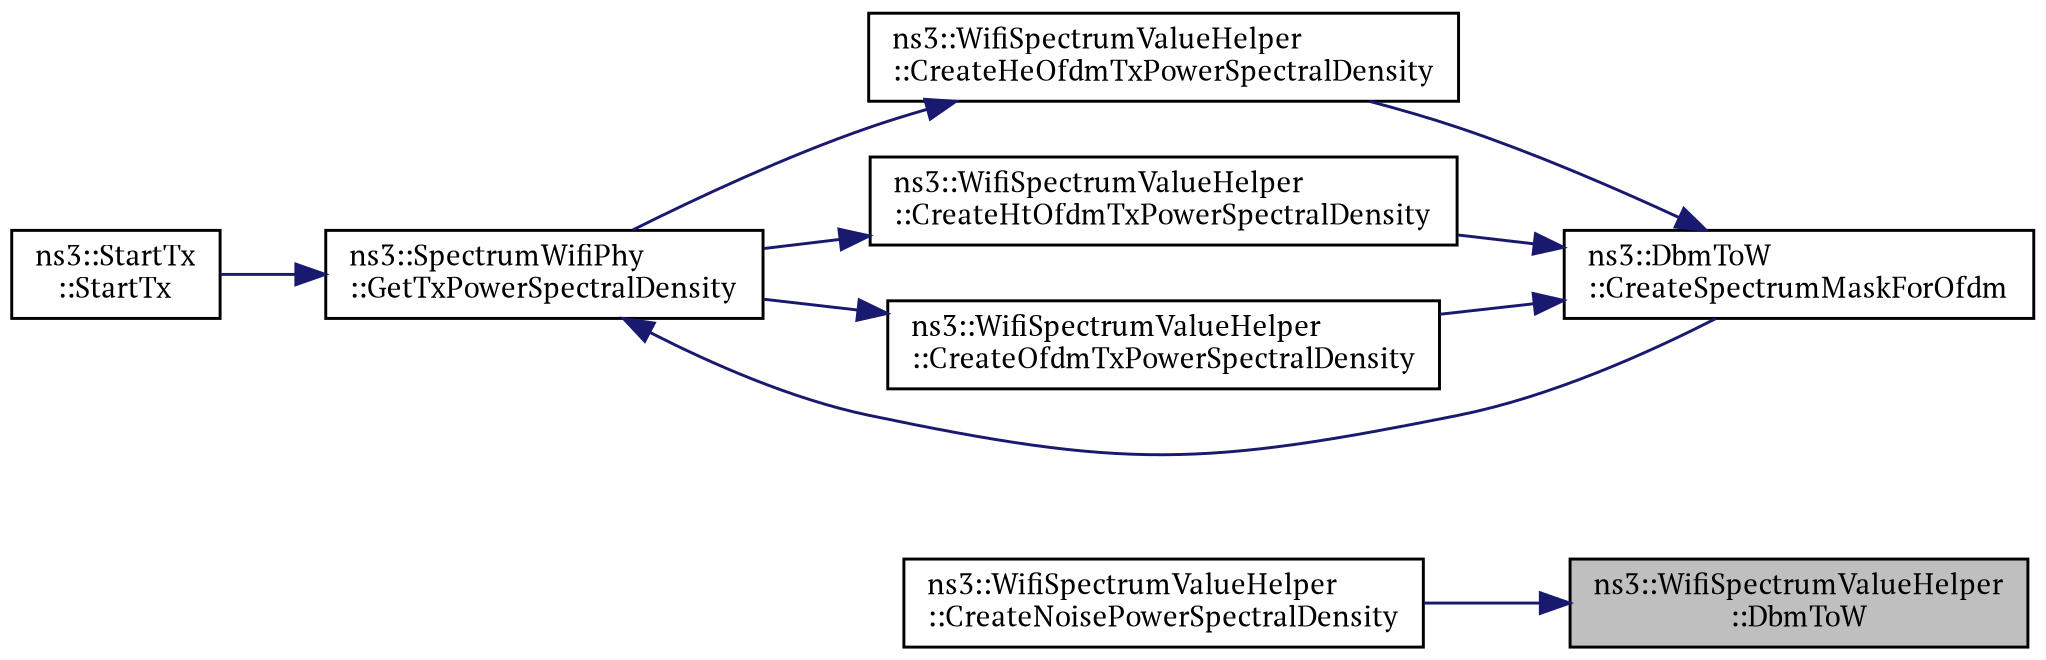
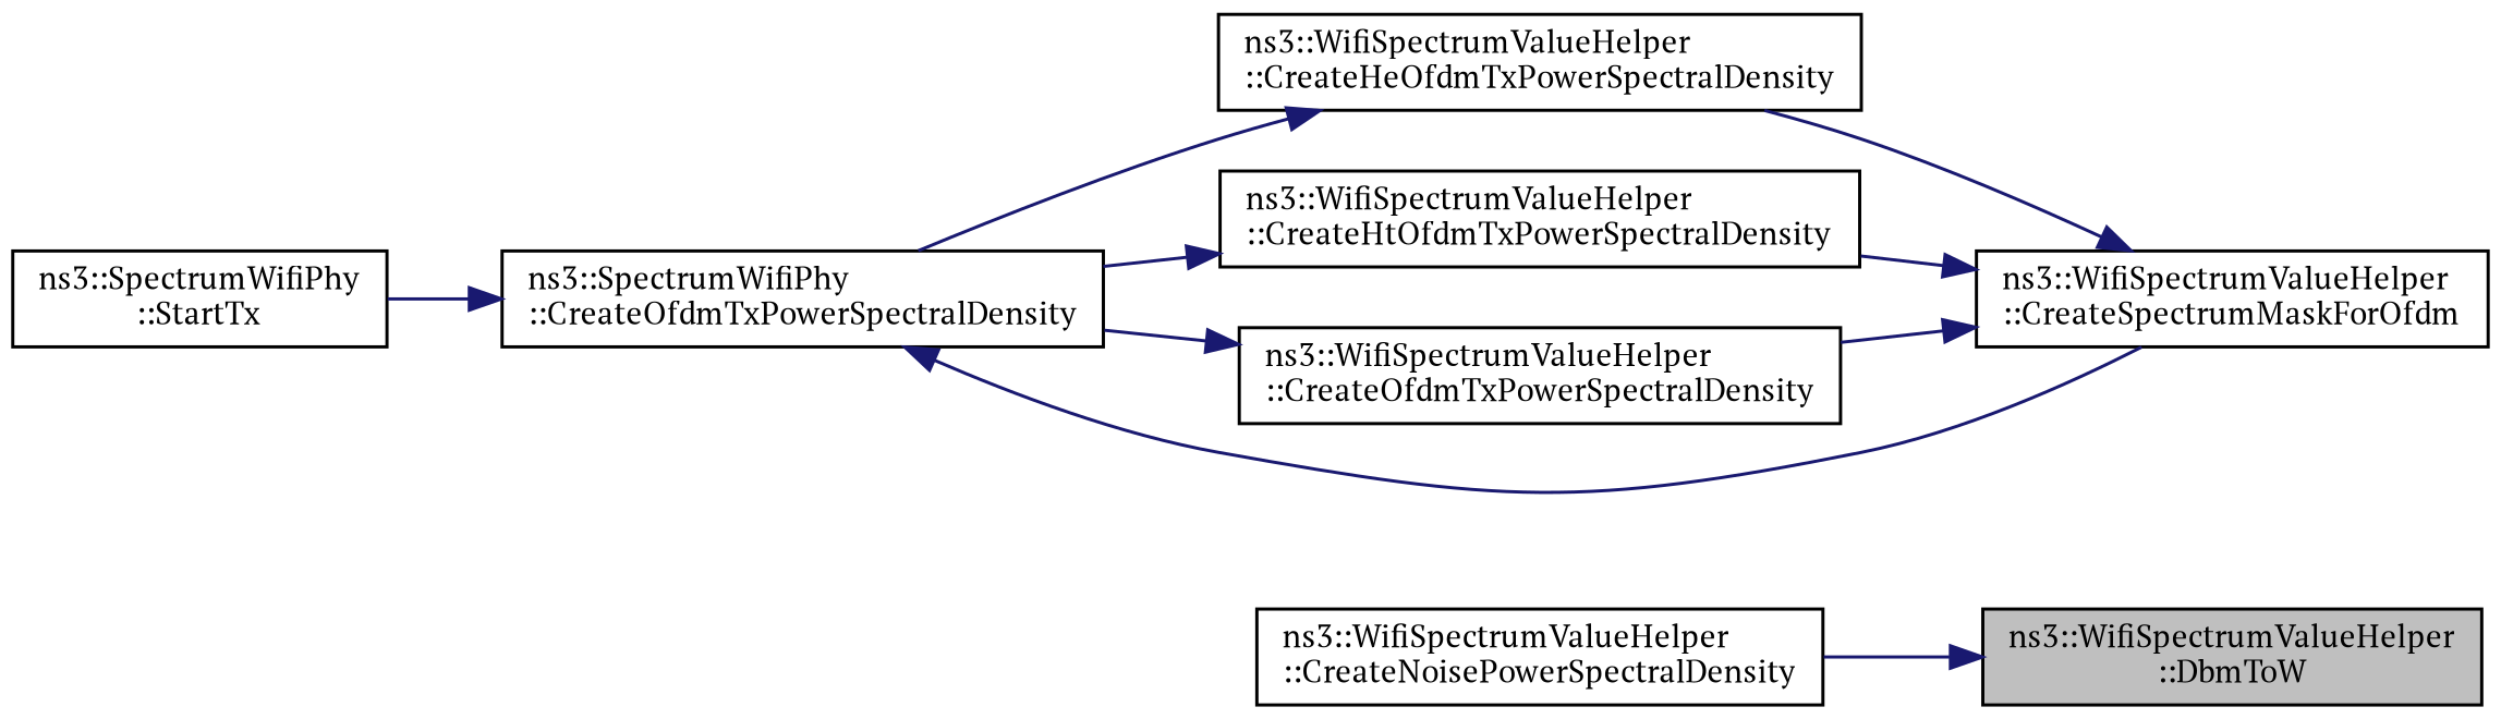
  digraph {
    fontname="PT Serif"
    rankdir=RL
    node [color=black fillcolor=white fontname="PT Serif" fontsize=10 shape=record style=filled]
    edge [color=midnightblue dir=back fontname="PT Serif" fontsize=10 labelfontname=Helvetica labelfontsize=10 style=solid]
    n1 [fillcolor=grey75 fontcolor=black height=0.2 label="ns3::WifiSpectrumValueHelper\l::DbmToW" width=0.4]
    n2 [height=0.2 label="ns3::WifiSpectrumValueHelper\l::CreateNoisePowerSpectralDensity" width=0.4]
-   n3 [height=0.2 label="ns3::DbmToW\l::CreateSpectrumMaskForOfdm" width=0.4]
+   n3 [height=0.2 label="ns3::WifiSpectrumValueHelper\l::CreateSpectrumMaskForOfdm" width=0.4]
    n4 [height=0.2 label="ns3::WifiSpectrumValueHelper\l::CreateHeOfdmTxPowerSpectralDensity" width=0.4]
    n5 [height=0.2 label="ns3::WifiSpectrumValueHelper\l::CreateHtOfdmTxPowerSpectralDensity" width=0.4]
    n6 [height=0.2 label="ns3::WifiSpectrumValueHelper\l::CreateOfdmTxPowerSpectralDensity" width=0.4]
-   n7 [height=0.2 label="ns3::SpectrumWifiPhy\l::GetTxPowerSpectralDensity" width=0.4]
-   n8 [height=0.2 label="ns3::StartTx\l::StartTx" width=0.4]
+   n7 [height=0.2 label="ns3::SpectrumWifiPhy\l::CreateOfdmTxPowerSpectralDensity" width=0.4]
+   n8 [height=0.2 label="ns3::SpectrumWifiPhy\l::StartTx" width=0.4]
    n1 -> n2
    n3 -> n4
    n3 -> n5
    n3 -> n6
    n4 -> n7
    n5 -> n7
    n6 -> n7
    n7 -> n3
    n7 -> n8
  }
